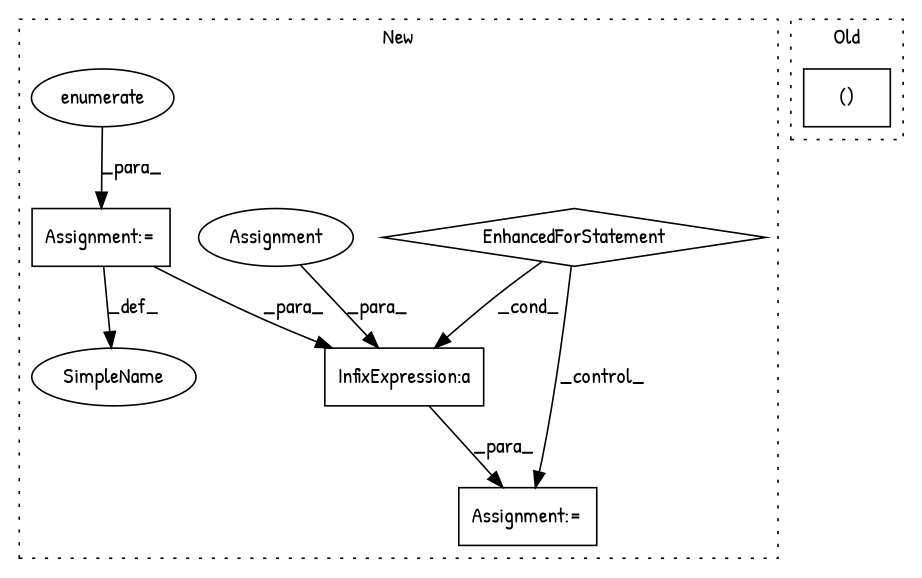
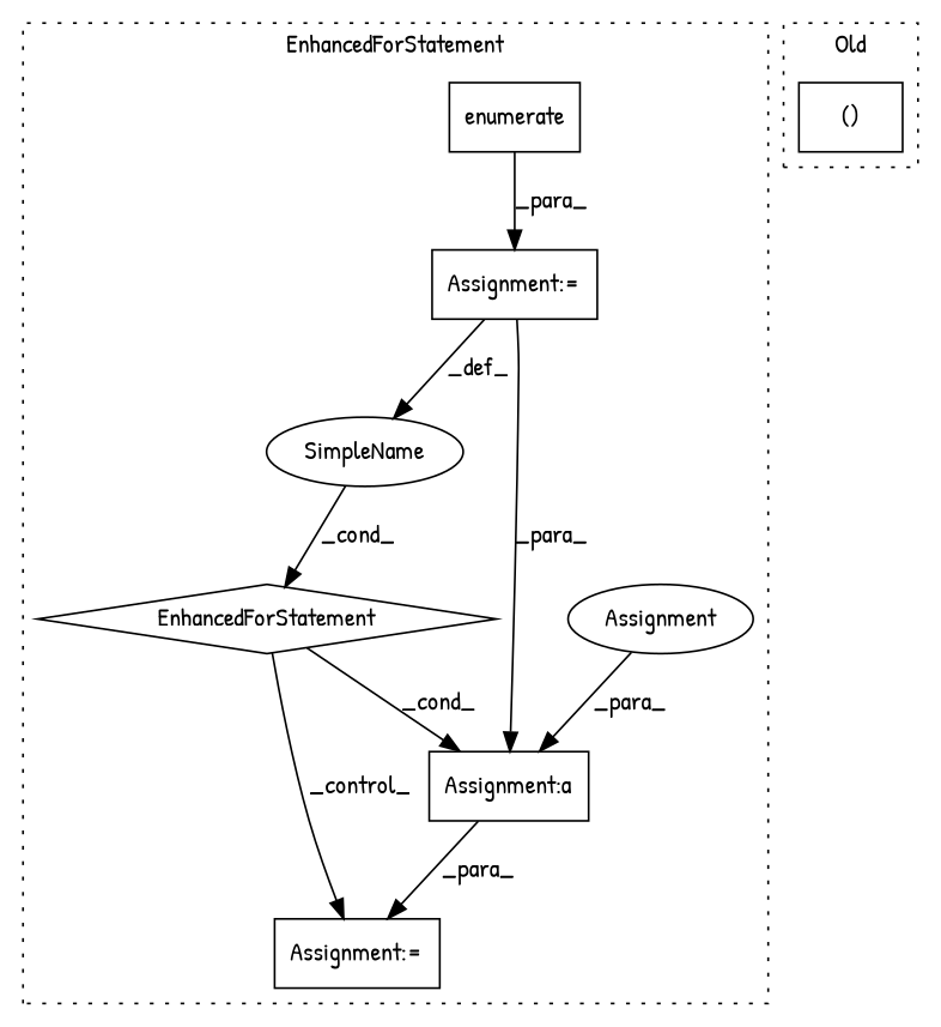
  digraph {
    fontname="Patrick Hand"
    node [a=7 fontname="Patrick Hand" l="67,2" s="3274,3376" shape=box]
    edge [fontname="Patrick Hand"]
-   n1 [a=32 l="10,1" label=enumerate s="3353,3375" shape=ellipse]
+   n1 [a=32 l="10,1" label=enumerate s="3353,3375"]
    n2 [label="Assignment:="]
    n3 [a=70 label=EnhancedForStatement shape=diamond]
    n4 [l=1 label="Assignment:=" s=3423]
    n5 [a=42 l=5 label=SimpleName s=3345 shape=ellipse]
-   n6 [a=27 l=3 label="InfixExpression:a" s=3430]
+   n6 [a=27 l=3 label="Assignment:a" s=3430]
    n7 [a=34 l=1 label=Assignment s=3433 shape=ellipse]
    n8 [a=106 l=38 label="()" s=2257]
    subgraph cluster_1 {
-     label=New
+     label=EnhancedForStatement
      style=dotted
      n1
      n2
      n3
      n4
      n5
      n6
      n7
    }
    subgraph cluster_2 {
      label=Old
      style=dotted
      n8
    }
    n1 -> n2 [label=_para_]
    n2 -> n5 [label=_def_]
    n2 -> n6 [label=_para_]
    n3 -> n4 [label=_control_]
    n3 -> n6 [label=_cond_]
+   n5 -> n3 [label=_cond_]
    n6 -> n4 [label=_para_]
    n7 -> n6 [label=_para_]
  }
